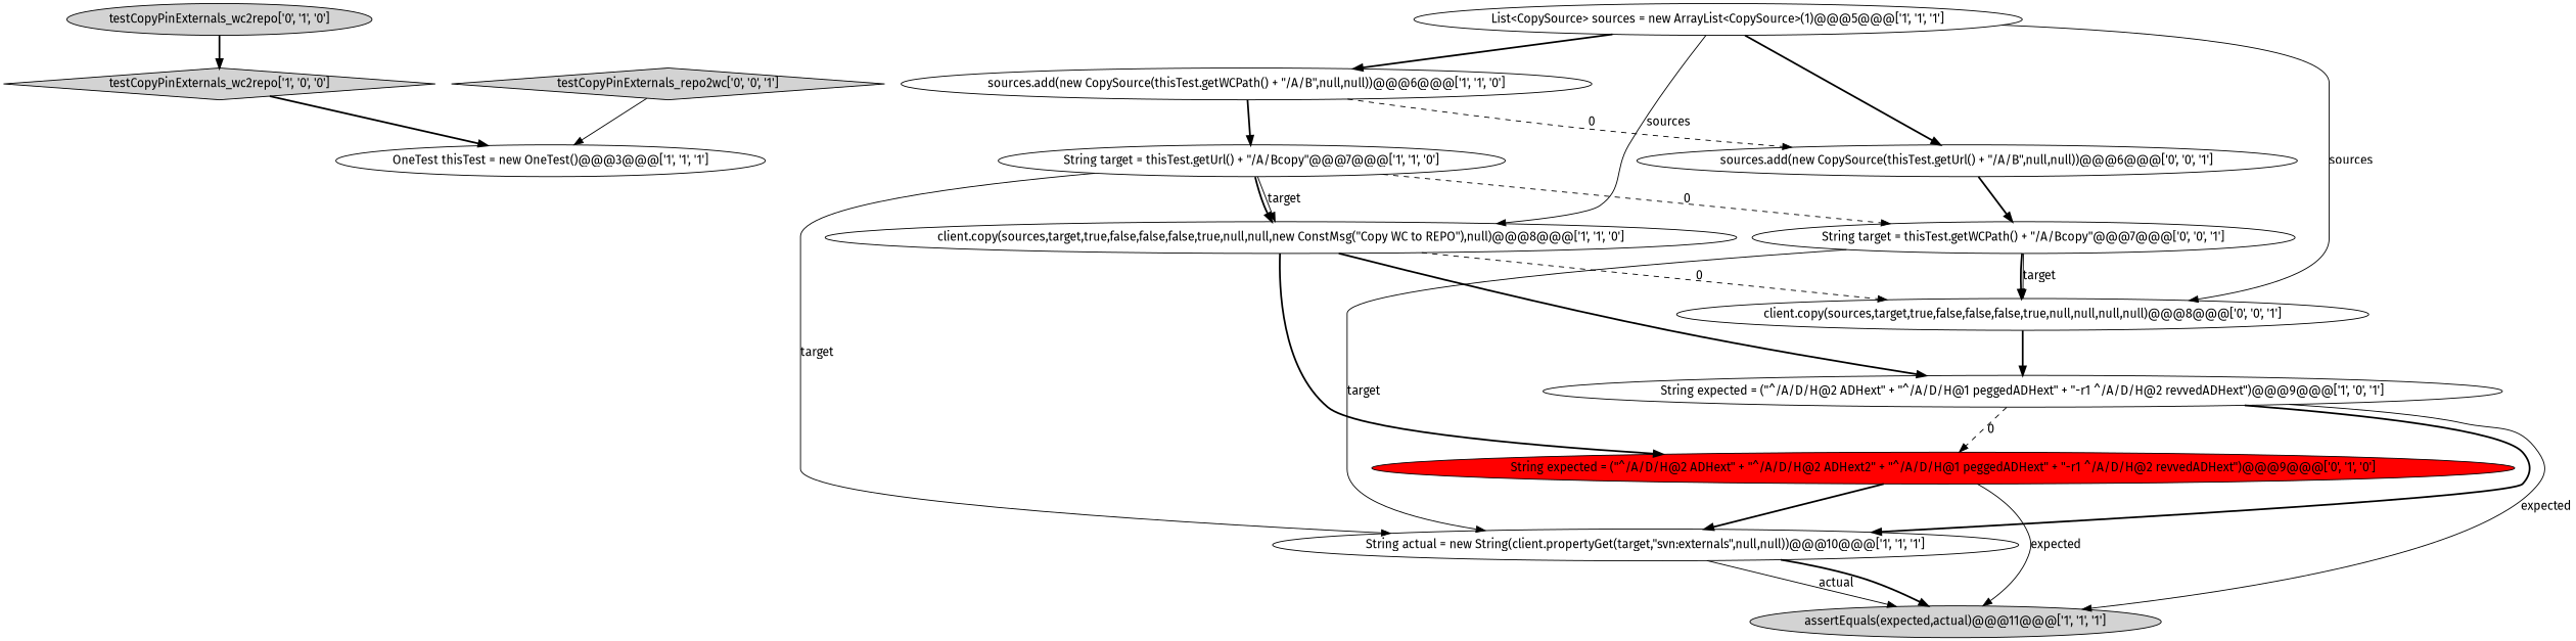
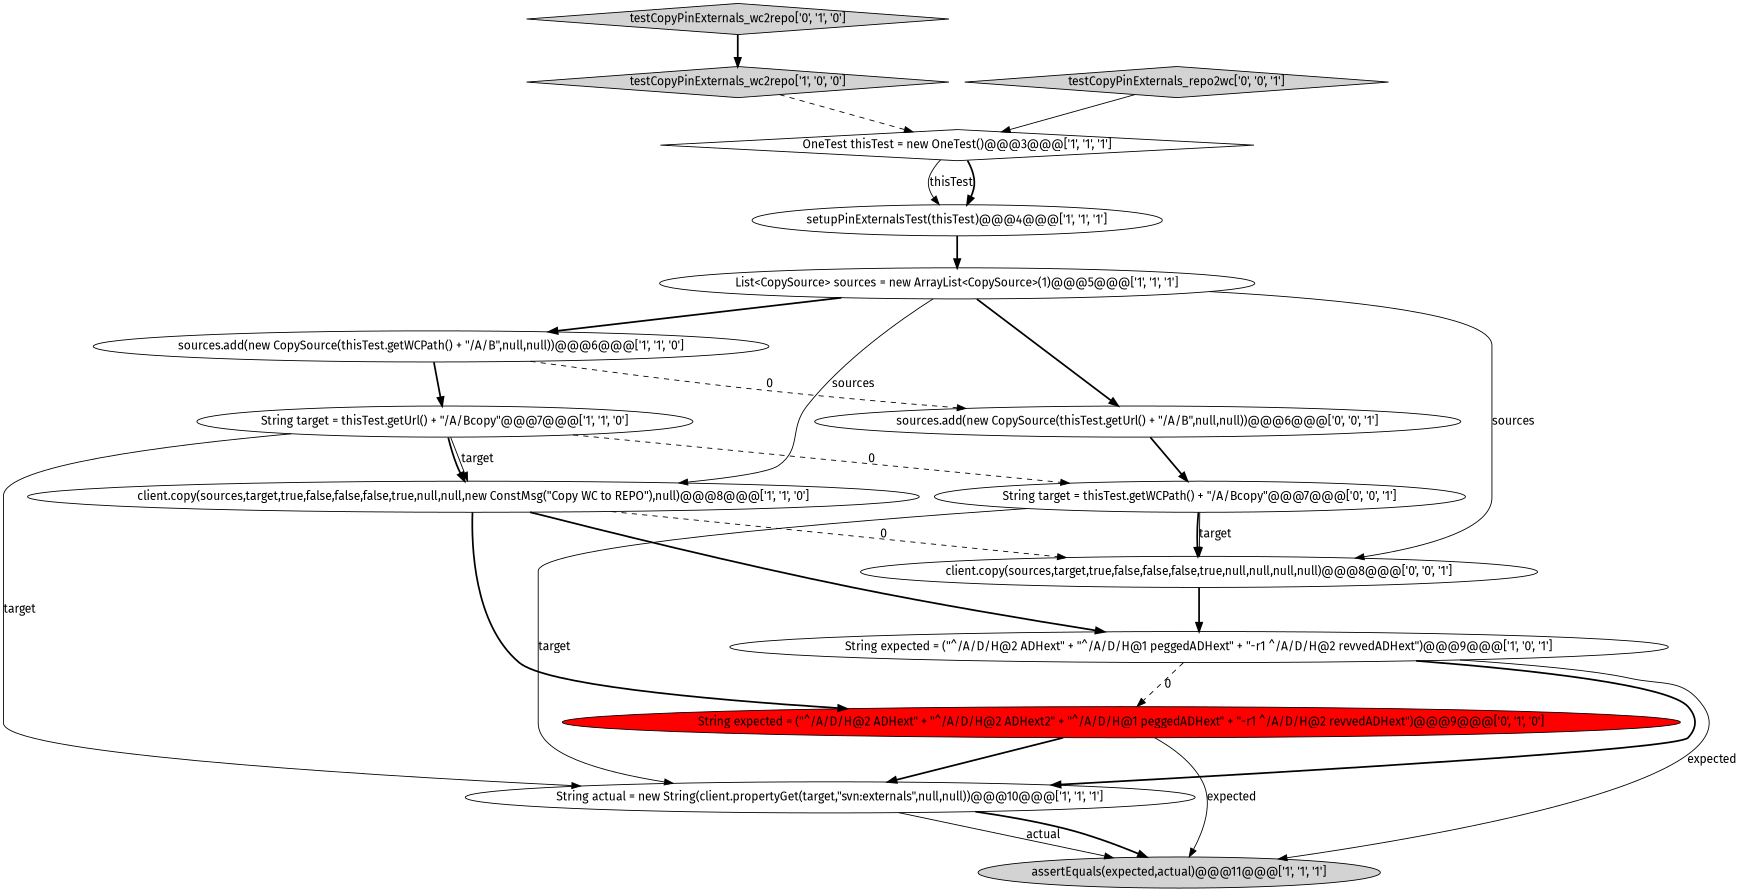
  digraph {
    fontname="Fira Sans"
    node [fillcolor=white fontname="Fira Sans" shape=ellipse style=filled]
    edge [fontname="Fira Sans" style=bold]
-   n1 [label="OneTest thisTest = new OneTest()@@@3@@@['1', '1', '1']"]
+   n1 [label="OneTest thisTest = new OneTest()@@@3@@@['1', '1', '1']" shape=diamond]
+   n2 [label="setupPinExternalsTest(thisTest)@@@4@@@['1', '1', '1']"]
    n3 [label="List<CopySource> sources = new ArrayList<CopySource>(1)@@@5@@@['1', '1', '1']"]
    n4 [fillcolor=red label="String expected = (\"^/A/D/H@2 ADHext\" + \"^/A/D/H@2 ADHext2\" + \"^/A/D/H@1 peggedADHext\" + \"-r1 ^/A/D/H@2 revvedADHext\")@@@9@@@['0', '1', '0']"]
    n5 [label="String actual = new String(client.propertyGet(target,\"svn:externals\",null,null))@@@10@@@['1', '1', '1']"]
    n6 [fillcolor=lightgray label="assertEquals(expected,actual)@@@11@@@['1', '1', '1']"]
    n7 [label="String target = thisTest.getUrl() + \"/A/Bcopy\"@@@7@@@['1', '1', '0']"]
    n8 [label="String target = thisTest.getWCPath() + \"/A/Bcopy\"@@@7@@@['0', '0', '1']"]
    n9 [label="client.copy(sources,target,true,false,false,false,true,null,null,new ConstMsg(\"Copy WC to REPO\"),null)@@@8@@@['1', '1', '0']"]
    n10 [label="client.copy(sources,target,true,false,false,false,true,null,null,null,null)@@@8@@@['0', '0', '1']"]
    n11 [label="String expected = (\"^/A/D/H@2 ADHext\" + \"^/A/D/H@1 peggedADHext\" + \"-r1 ^/A/D/H@2 revvedADHext\")@@@9@@@['1', '0', '1']"]
-   n12 [fillcolor=lightgray label="testCopyPinExternals_wc2repo['0', '1', '0']"]
+   n12 [fillcolor=lightgray label="testCopyPinExternals_wc2repo['0', '1', '0']" shape=diamond]
    n13 [fillcolor=lightgray label="testCopyPinExternals_wc2repo['1', '0', '0']" shape=diamond]
    n14 [label="sources.add(new CopySource(thisTest.getUrl() + \"/A/B\",null,null))@@@6@@@['0', '0', '1']"]
    n15 [label="sources.add(new CopySource(thisTest.getWCPath() + \"/A/B\",null,null))@@@6@@@['1', '1', '0']"]
    n16 [fillcolor=lightgray label="testCopyPinExternals_repo2wc['0', '0', '1']" shape=diamond]
+   n1 -> n2 [label=thisTest style=solid]
+   n1 -> n2
+   n2 -> n3
    n3 -> n9 [label=sources style=solid]
    n3 -> n10 [label=sources style=solid]
    n3 -> n14
    n3 -> n15
    n4 -> n5
    n4 -> n6 [label=expected style=solid]
    n5 -> n6 [label=actual style=solid]
    n5 -> n6
    n7 -> n5 [label=target style=solid]
    n7 -> n8 [label=0 style=dashed]
    n7 -> n9 [label=target style=solid]
    n7 -> n9
    n8 -> n5 [label=target style=solid]
    n8 -> n10 [label=target style=solid]
    n8 -> n10
    n9 -> n4
    n9 -> n10 [label=0 style=dashed]
    n9 -> n11
    n10 -> n11
    n11 -> n4 [label=0 style=dashed]
    n11 -> n5
    n11 -> n6 [label=expected style=solid]
    n12 -> n13
-   n13 -> n1
+   n13 -> n1 [style=dashed]
    n14 -> n8
    n15 -> n7
    n15 -> n14 [label=0 style=dashed]
    n16 -> n1 [style=solid]
  }
